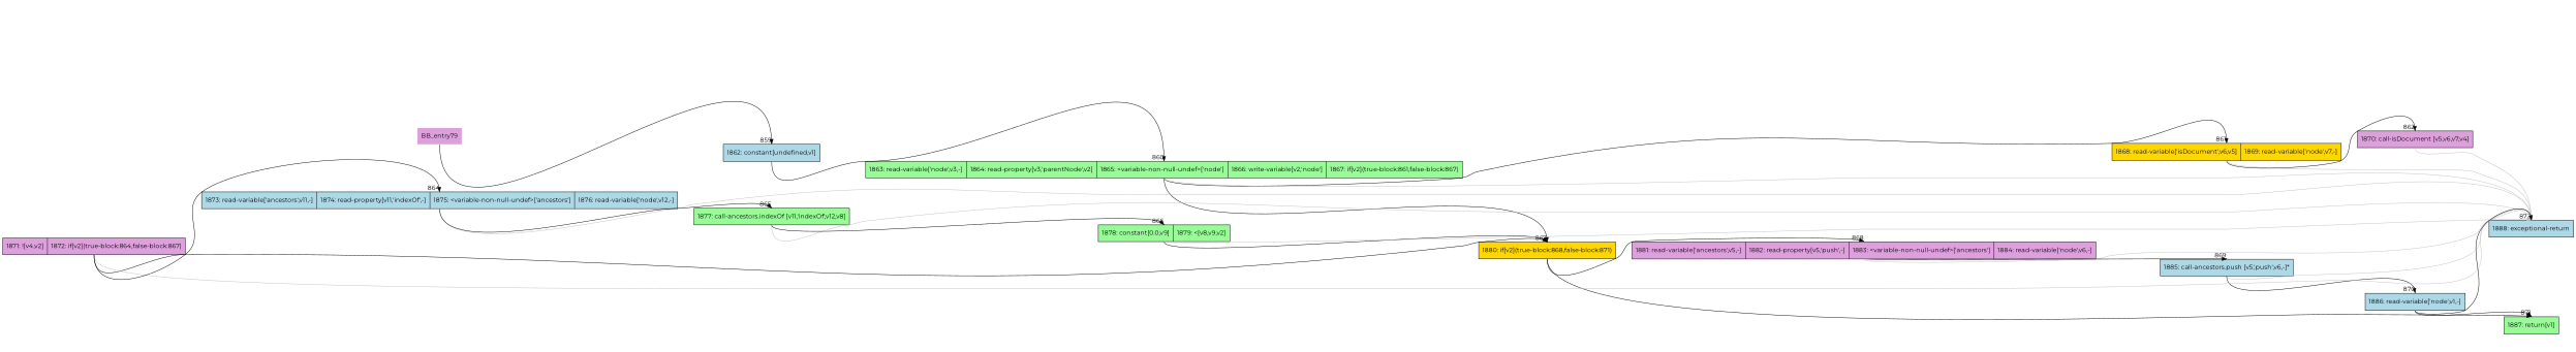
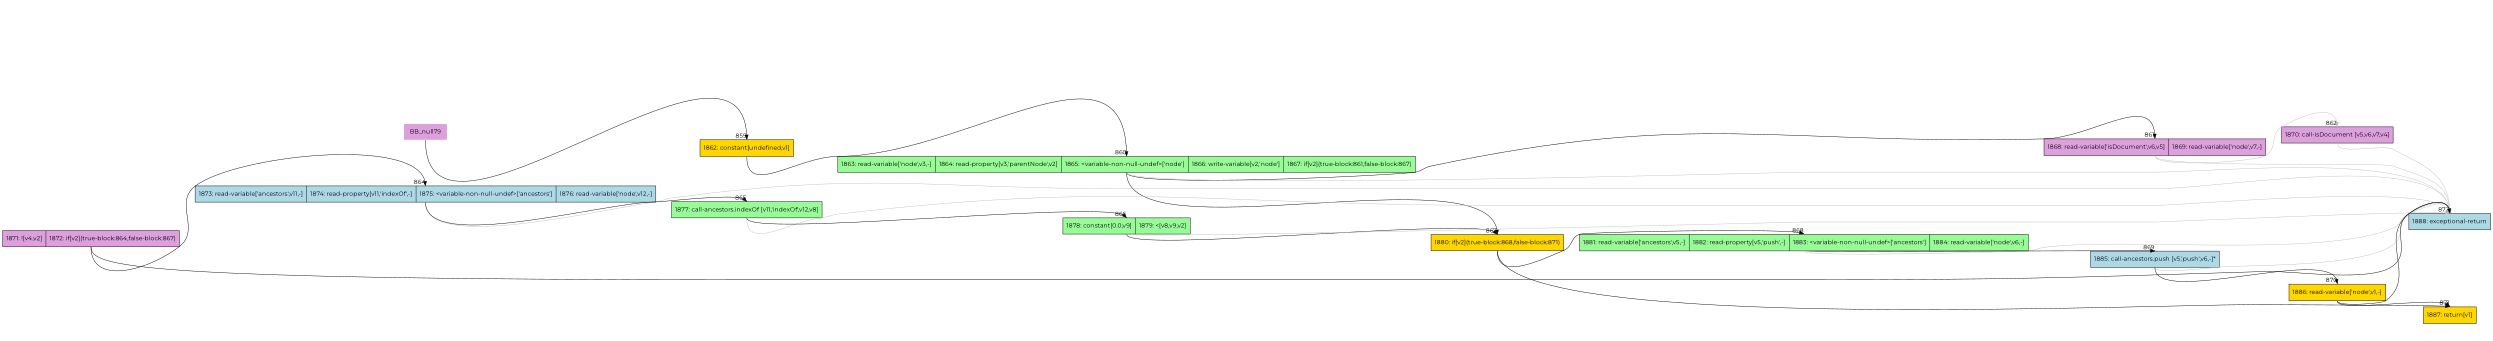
  digraph {
    fontname=Montserrat
    rankdir=LR
    node [fillcolor=plum fontname=Montserrat shape=record style=filled]
    edge [fontname=Montserrat headport=n tailport=s]
-   BB_entry79 [shape=none]
-   n2 [fillcolor=lightblue label="{1862: constant[undefined,v1]}"]
+   BB_entry79 [shape=none label=BB_null79]
+   n2 [fillcolor=gold label="{1862: constant[undefined,v1]}"]
    n3 [fillcolor=palegreen label="{1863: read-variable['node',v3,-]|1864: read-property[v3,'parentNode',v2]|1865: \<variable-non-null-undef\>['node']|1866: write-variable[v2,'node']|1867: if[v2](true-block:861,false-block:867)}"]
    n4 [fillcolor=gold label="{1880: if[v2](true-block:868,false-block:871)}"]
-   n5 [fillcolor=gold label="{1868: read-variable['isDocument',v6,v5]|1869: read-variable['node',v7,-]}"]
+   n5 [label="{1868: read-variable['isDocument',v6,v5]|1869: read-variable['node',v7,-]}"]
    n6 [fillcolor=lightblue label="{1888: exceptional-return}"]
-   n7 [label="{1881: read-variable['ancestors',v5,-]|1882: read-property[v5,'push',-]|1883: \<variable-non-null-undef\>['ancestors']|1884: read-variable['node',v6,-]}"]
-   n8 [fillcolor=palegreen label="{1887: return[v1]}"]
+   n7 [fillcolor=palegreen label="{1881: read-variable['ancestors',v5,-]|1882: read-property[v5,'push',-]|1883: \<variable-non-null-undef\>['ancestors']|1884: read-variable['node',v6,-]}"]
+   n8 [fillcolor=gold label="{1887: return[v1]}"]
    n9 [label="{1870: call-isDocument [v5,v6,v7,v4]}"]
    n10 [fillcolor=lightblue label="{1885: call-ancestors.push [v5,'push',v6,-]*}"]
    n11 [label="{1871: ![v4,v2]|1872: if[v2](true-block:864,false-block:867)}"]
    n12 [fillcolor=lightblue label="{1873: read-variable['ancestors',v11,-]|1874: read-property[v11,'indexOf',-]|1875: \<variable-non-null-undef\>['ancestors']|1876: read-variable['node',v12,-]}"]
    n13 [fillcolor=palegreen label="{1877: call-ancestors.indexOf [v11,'indexOf',v12,v8]}"]
    n14 [fillcolor=palegreen label="{1878: constant[0.0,v9]|1879: \<[v8,v9,v2]}"]
-   n15 [fillcolor=lightblue label="{1886: read-variable['node',v1,-]}"]
+   n15 [fillcolor=gold label="{1886: read-variable['node',v1,-]}"]
    BB_entry79 -> n2 [headlabel="    859"]
    n2 -> n3 [headlabel="      860"]
    n3 -> n4 [headlabel="      867"]
    n3 -> n5 [headlabel="      861"]
    n3 -> n6 [color=gray headlabel="      872"]
    n4 -> n7 [headlabel="      868"]
    n4 -> n8 [headlabel="      871"]
    n5 -> n6 [color=gray]
-   n5 -> n9 [headlabel="      862"]
+   n5 -> n9 [headlabel="      862" color=gray]
    n7 -> n6 [color=gray]
    n7 -> n10 [headlabel="      869"]
    n9 -> n6 [color=gray]
    n10 -> n6 [color=gray]
    n10 -> n15 [headlabel="      870"]
-   n11 -> n4
-   n11 -> n6 [color=gray]
+   n11 -> n6 [color=black]
    n11 -> n12 [headlabel="      864"]
    n12 -> n6 [color=gray]
    n12 -> n13 [headlabel="      865"]
    n13 -> n6 [color=gray]
    n13 -> n14 [headlabel="      866"]
    n14 -> n4
    n14 -> n6 [color=gray]
    n15 -> n6 [color=black]
    n15 -> n8
  }
